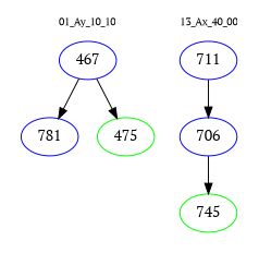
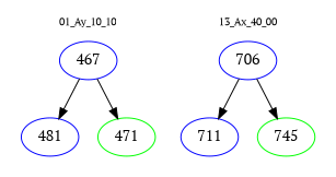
  digraph {
    fontname="PT Serif"
    node [color=blue fontname="PT Serif"]
    edge [color=black fontname="PT Serif"]
    n1 [label=467]
-   n2 [label=781]
-   n3 [color=green label=475]
+   n2 [label=481]
+   n3 [color=green label=471]
    n4 [label=706]
    n5 [label=711]
    n6 [color=green label=745]
    subgraph cluster_1 {
      color=white
      fontsize=10
      label="01_Ay_10_10"
      n1
      n2
      n3
    }
    subgraph cluster_2 {
      color=white
      fontsize=10
      label="13_Ax_40_00"
      n4
      n5
      n6
    }
    n1 -> n2
    n1 -> n3
-   n5 -> n4
+   n4 -> n5
    n4 -> n6
  }
